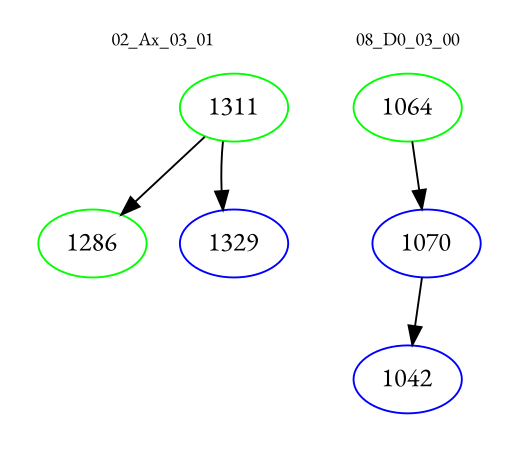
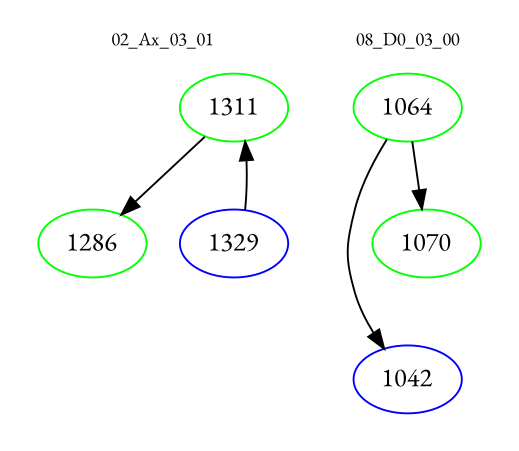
  digraph {
    fontname="EB Garamond"
    node [color=green fontname="EB Garamond"]
    edge [color=black fontname="EB Garamond"]
    n1 [label=1311]
    n2 [label=1286]
    n3 [color=blue label=1329]
    n4 [label=1064]
    n5 [color=blue label=1042]
-   n6 [color=blue label=1070]
+   n6 [label=1070]
    subgraph cluster_1 {
      color=white
      fontsize=10
      label="02_Ax_03_01"
      n1
      n2
      n3
    }
    subgraph cluster_2 {
      color=white
      fontsize=10
      label="08_D0_03_00"
      n4
      n5
      n6
    }
    n1 -> n2
-   n1 -> n3
-   n6 -> n5
+   n3 -> n1
+   n4 -> n5
    n4 -> n6
  }
